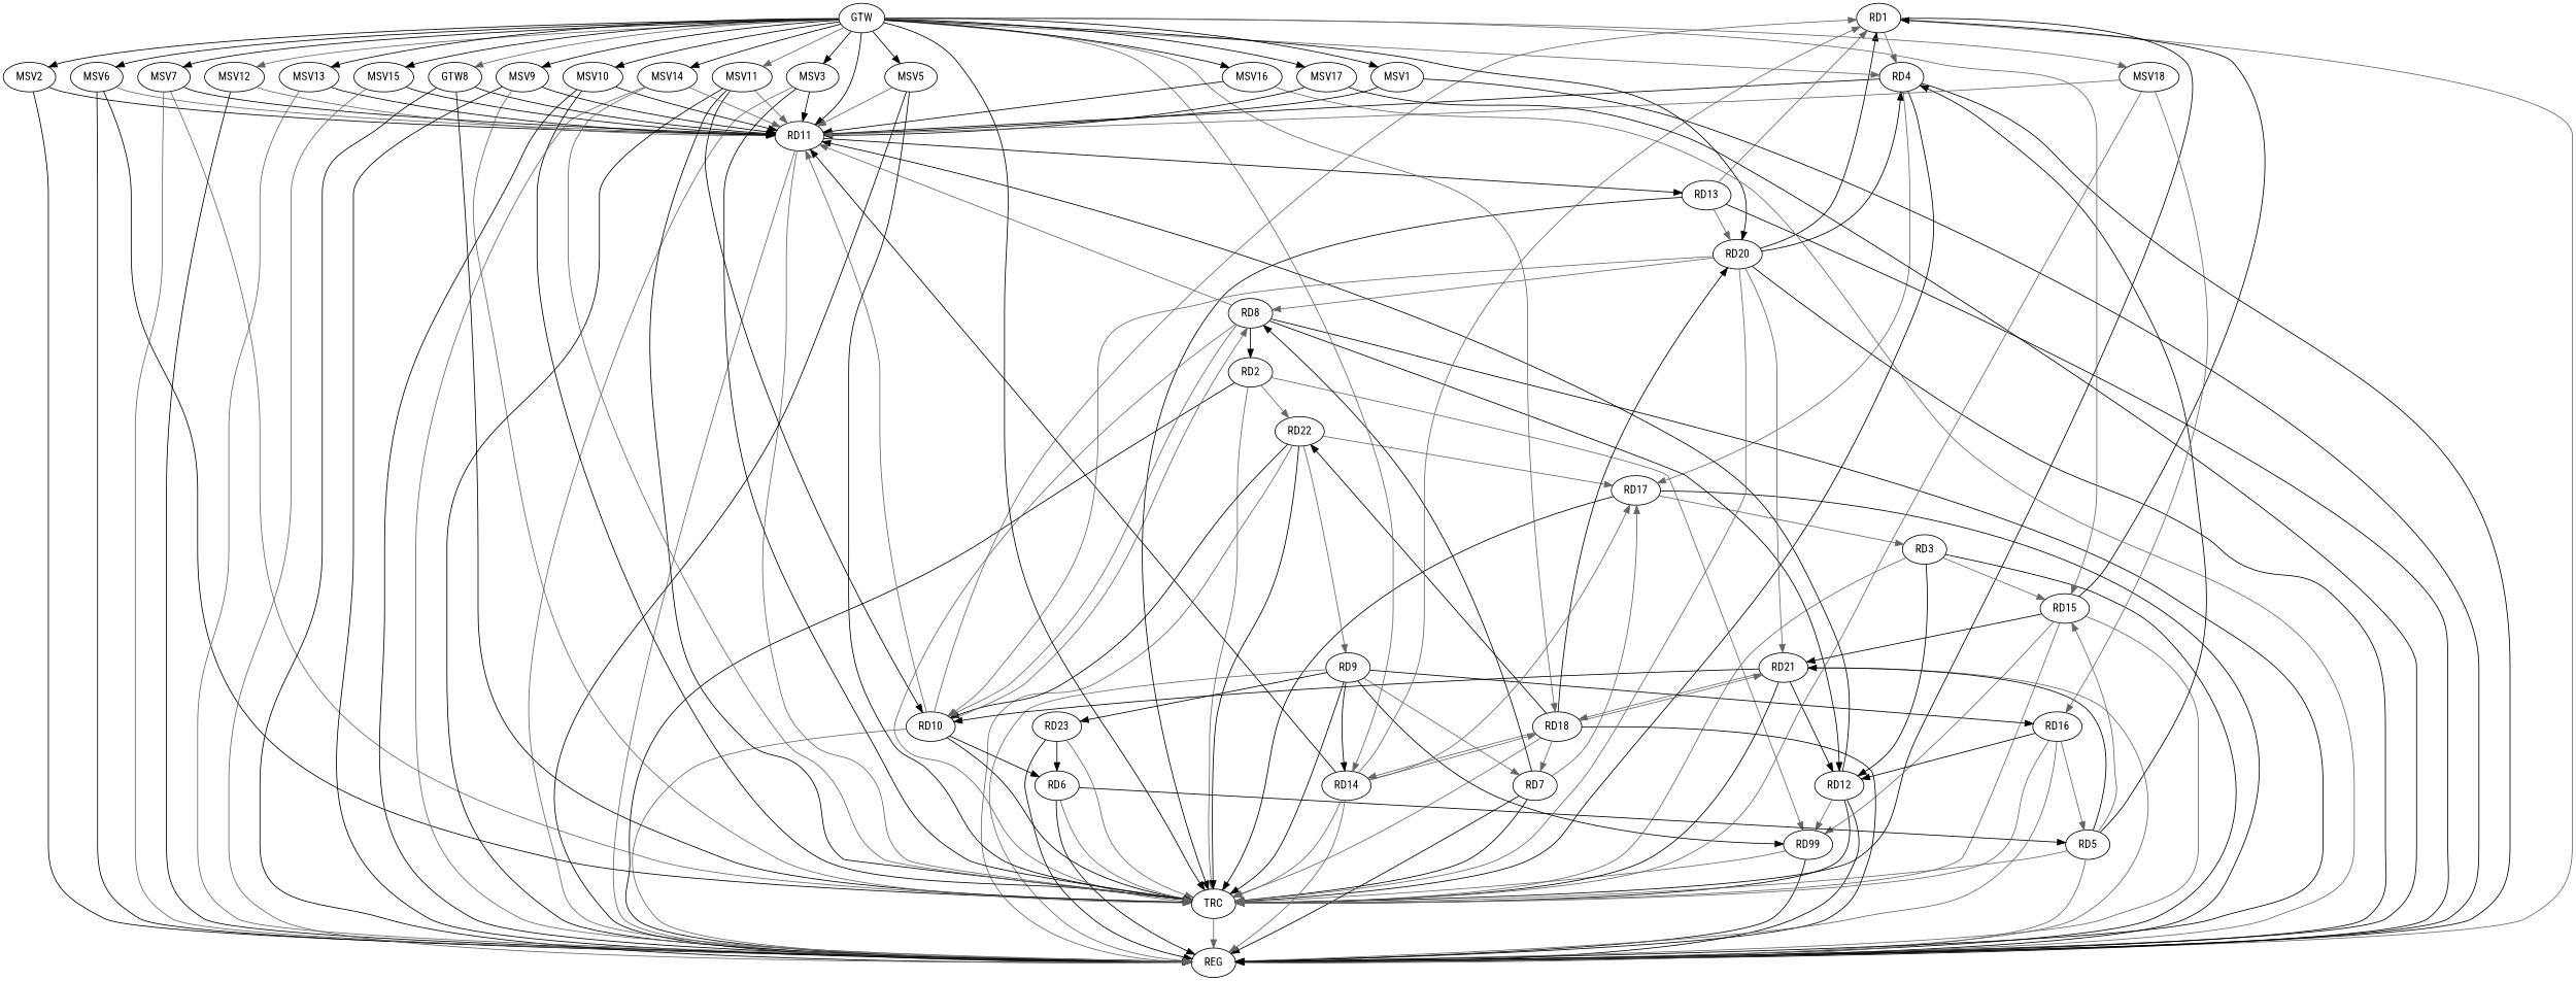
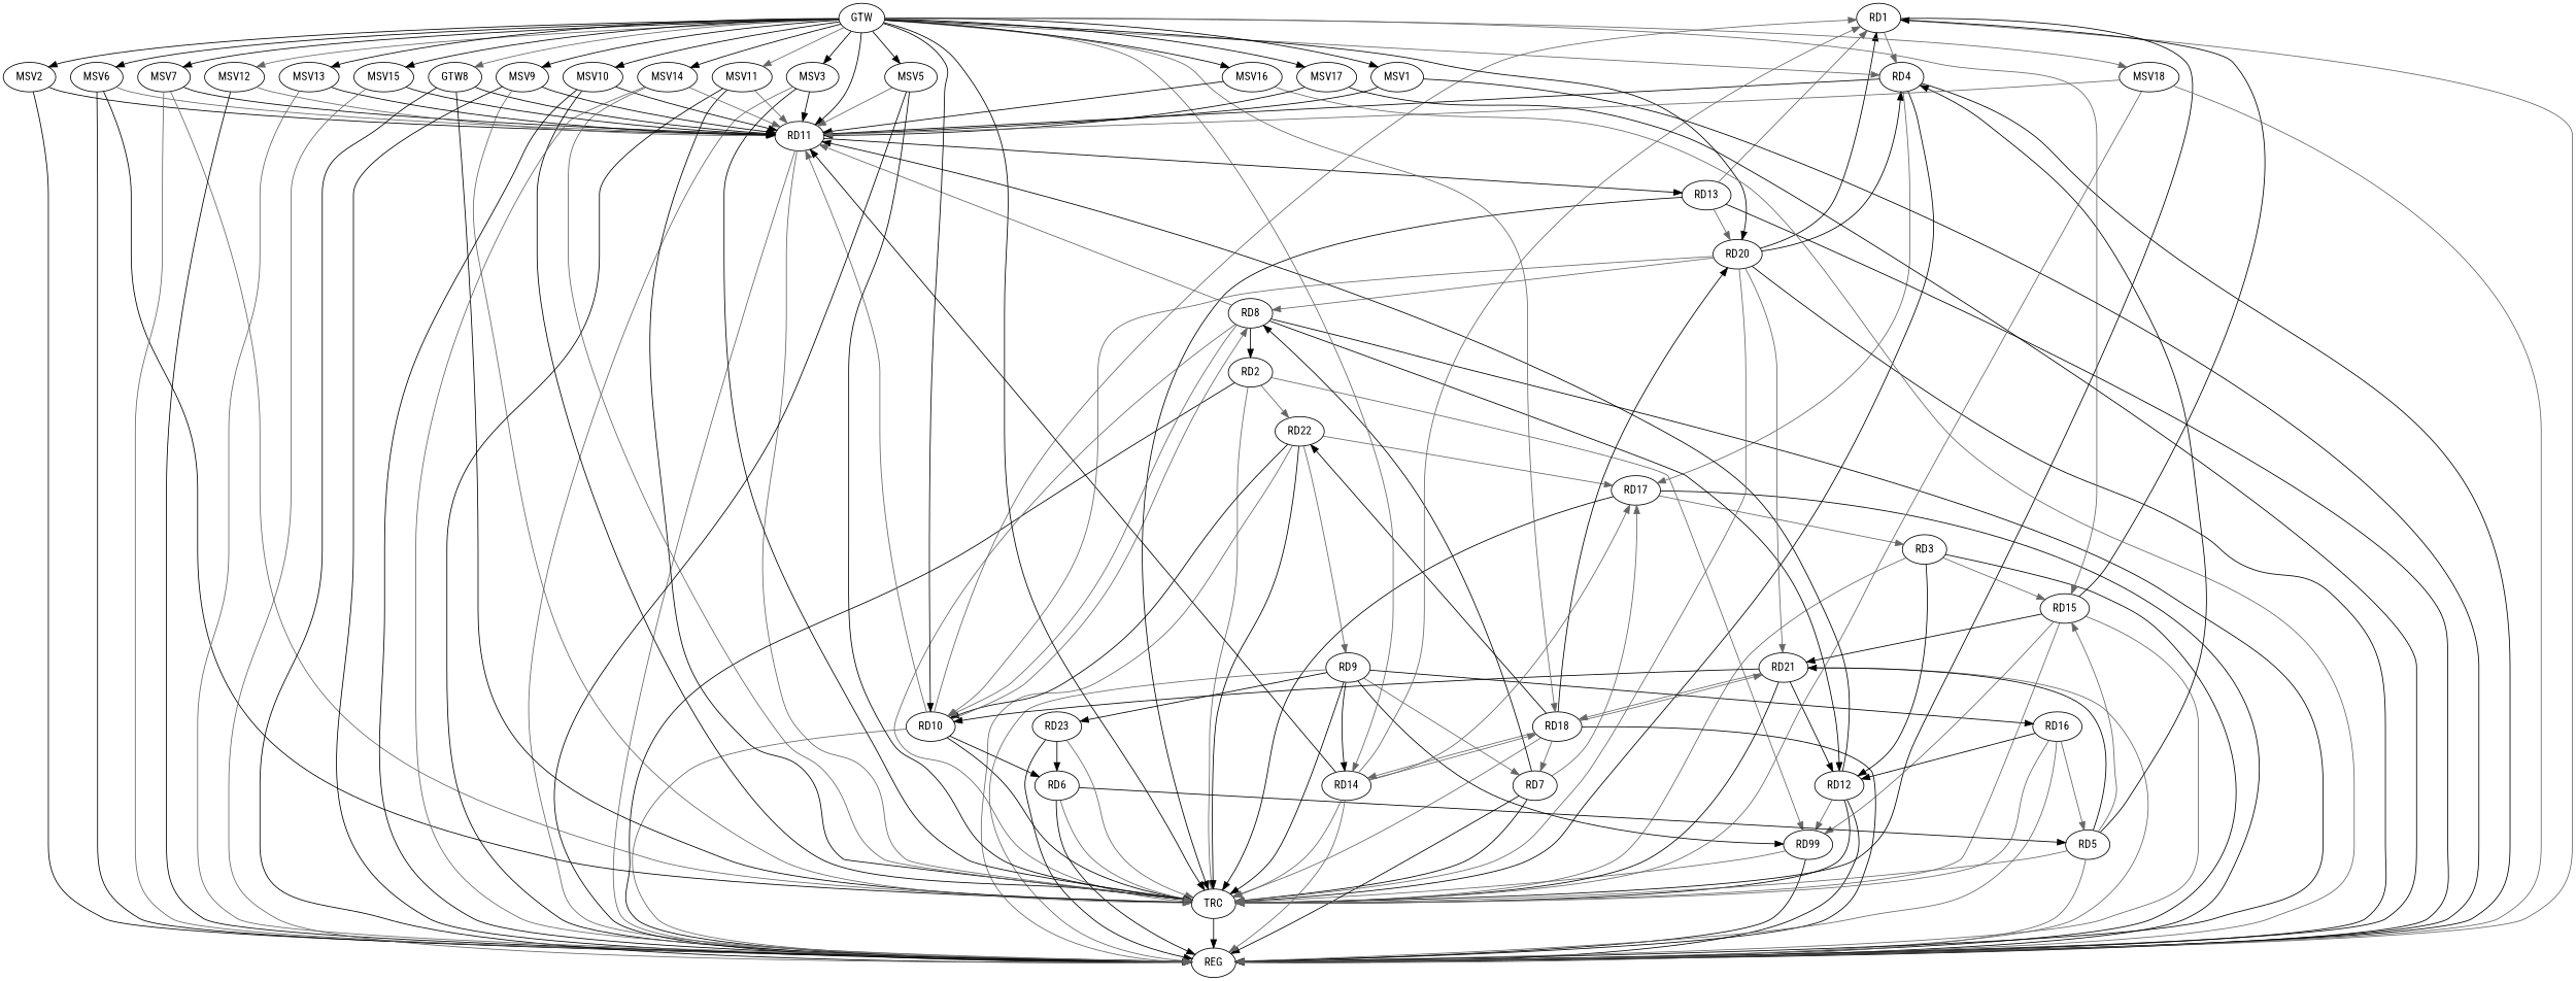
  strict digraph {
    fontname="Roboto Condensed"
    node [fontname="Roboto Condensed"]
    edge [color=black fontname="Roboto Condensed"]
    n1 [label=RD1]
    n2 [label=RD4]
    n3 [label=REG]
    n4 [label=TRC]
    n5 [label=RD11]
    n6 [label=RD17]
    n7 [label=RD2]
    n8 [label=RD99]
    n9 [label=RD22]
    n10 [label=RD10]
    n11 [label=RD9]
    n12 [label=RD3]
    n13 [label=RD12]
    n14 [label=RD15]
    n15 [label=RD21]
    n16 [label=RD13]
    n17 [label=RD5]
    n18 [label=RD18]
    n19 [label=RD6]
    n20 [label=RD7]
    n21 [label=RD8]
    n22 [label=RD14]
    n23 [label=RD16]
    n24 [label=RD23]
    n25 [label=RD20]
    n26 [label=GTW]
    n27 [label=MSV1]
    n28 [label=MSV2]
    n29 [label=MSV3]
    n30 [label=MSV5]
    n31 [label=MSV6]
    n32 [label=MSV7]
    n33 [label=GTW8]
    n34 [label=MSV9]
    n35 [label=MSV10]
    n36 [label=MSV11]
    n37 [label=MSV12]
    n38 [label=MSV13]
    n39 [label=MSV14]
    n40 [label=MSV15]
    n41 [label=MSV16]
    n42 [label=MSV17]
    n43 [label=MSV18]
    n1 -> n2 [color=gray40]
    n1 -> n3 [color=gray40]
    n1 -> n4
    n2 -> n3
    n2 -> n4
    n2 -> n5
    n2 -> n6 [color=gray40]
-   n4 -> n3 [color=gray40]
+   n4 -> n3
    n5 -> n3 [color=gray40]
    n5 -> n4 [color=gray40]
    n5 -> n16
    n6 -> n3
    n6 -> n4
    n6 -> n12 [color=gray40]
    n7 -> n3
    n7 -> n4 [color=gray40]
    n7 -> n8 [color=gray40]
    n7 -> n9 [color=gray40]
    n8 -> n3
    n8 -> n4 [color=gray40]
    n9 -> n3 [color=gray40]
    n9 -> n4
    n9 -> n6 [color=gray40]
    n9 -> n10
    n9 -> n11 [color=gray40]
    n10 -> n1 [color=gray40]
    n10 -> n3 [color=gray40]
    n10 -> n4
    n10 -> n5 [color=gray40]
    n10 -> n19
    n10 -> n21 [color=gray40]
    n11 -> n3 [color=gray40]
    n11 -> n4
    n11 -> n8
    n11 -> n20 [color=gray40]
    n11 -> n22
    n11 -> n23
    n11 -> n24
    n12 -> n3
    n12 -> n4 [color=gray40]
    n12 -> n13
    n12 -> n14 [color=gray40]
    n13 -> n3
    n13 -> n4
    n13 -> n5
    n13 -> n8 [color=gray40]
    n14 -> n1
    n14 -> n3 [color=gray40]
    n14 -> n4 [color=gray40]
    n14 -> n8 [color=gray40]
    n14 -> n15
    n15 -> n3 [color=gray40]
    n15 -> n4
    n15 -> n10
    n15 -> n13
    n15 -> n18 [color=gray40]
    n16 -> n1 [color=gray40]
    n16 -> n3
    n16 -> n4
    n16 -> n25 [color=gray40]
    n17 -> n2
    n17 -> n3 [color=gray40]
    n17 -> n4 [color=gray40]
    n17 -> n14 [color=gray40]
    n17 -> n15
    n18 -> n3
    n18 -> n4 [color=gray40]
    n18 -> n9
    n18 -> n15 [color=gray40]
    n18 -> n20 [color=gray40]
    n18 -> n22 [color=gray40]
    n18 -> n25
    n19 -> n3
    n19 -> n4 [color=gray40]
    n19 -> n17
    n20 -> n3
    n20 -> n4
    n20 -> n6 [color=gray40]
    n20 -> n21
    n21 -> n3
    n21 -> n4 [color=gray40]
    n21 -> n5 [color=gray40]
    n21 -> n7
    n21 -> n10 [color=gray40]
    n21 -> n13
    n22 -> n1 [color=gray40]
    n22 -> n3 [color=gray40]
    n22 -> n4 [color=gray40]
    n22 -> n5
    n22 -> n6 [color=gray40]
    n22 -> n18 [color=gray40]
    n23 -> n3 [color=gray40]
    n23 -> n4 [color=gray40]
    n23 -> n13
    n23 -> n17 [color=gray40]
    n24 -> n3
    n24 -> n4 [color=gray40]
    n24 -> n19
    n25 -> n1
    n25 -> n2
    n25 -> n3
    n25 -> n4 [color=gray40]
    n25 -> n10 [color=gray40]
    n25 -> n15 [color=gray40]
    n25 -> n21 [color=gray40]
    n26 -> n2 [color=gray40]
    n26 -> n4
    n26 -> n5
-   n36 -> n10
+   n26 -> n10
    n26 -> n14 [color=gray40]
    n26 -> n18 [color=gray40]
    n26 -> n22 [color=gray40]
    n26 -> n25
    n26 -> n27
    n26 -> n28
    n26 -> n29
    n26 -> n30
    n26 -> n31
    n26 -> n32
    n26 -> n33 [color=gray40]
    n26 -> n34
    n26 -> n35
    n26 -> n36 [color=gray40]
    n26 -> n37 [color=gray40]
    n26 -> n38
    n26 -> n39
    n26 -> n40
    n26 -> n41
    n26 -> n42
    n26 -> n43 [color=gray40]
    n27 -> n3
    n27 -> n5
    n28 -> n3
    n28 -> n5
    n29 -> n3 [color=gray40]
    n29 -> n4
    n29 -> n5
    n30 -> n3
    n30 -> n4
    n30 -> n5 [color=gray40]
    n31 -> n3
    n31 -> n4
    n31 -> n5 [color=gray40]
    n32 -> n3 [color=gray40]
    n32 -> n4 [color=gray40]
    n32 -> n5
    n33 -> n3
    n33 -> n4
    n33 -> n5
    n34 -> n3
    n34 -> n4 [color=gray40]
    n34 -> n5
    n35 -> n3
    n35 -> n4
    n35 -> n5
    n36 -> n3
    n36 -> n4
    n36 -> n5 [color=gray40]
    n37 -> n3
    n37 -> n5 [color=gray40]
    n38 -> n3 [color=gray40]
    n38 -> n5
    n39 -> n3 [color=gray40]
    n39 -> n4 [color=gray40]
    n39 -> n5 [color=gray40]
    n40 -> n3 [color=gray40]
    n40 -> n5
    n41 -> n3 [color=gray40]
    n41 -> n5
    n42 -> n3
    n42 -> n5
-   n43 -> n23 [color=gray40]
+   n43 -> n3 [color=gray40]
    n43 -> n4 [color=gray40]
    n43 -> n5 [color=gray40]
  }
